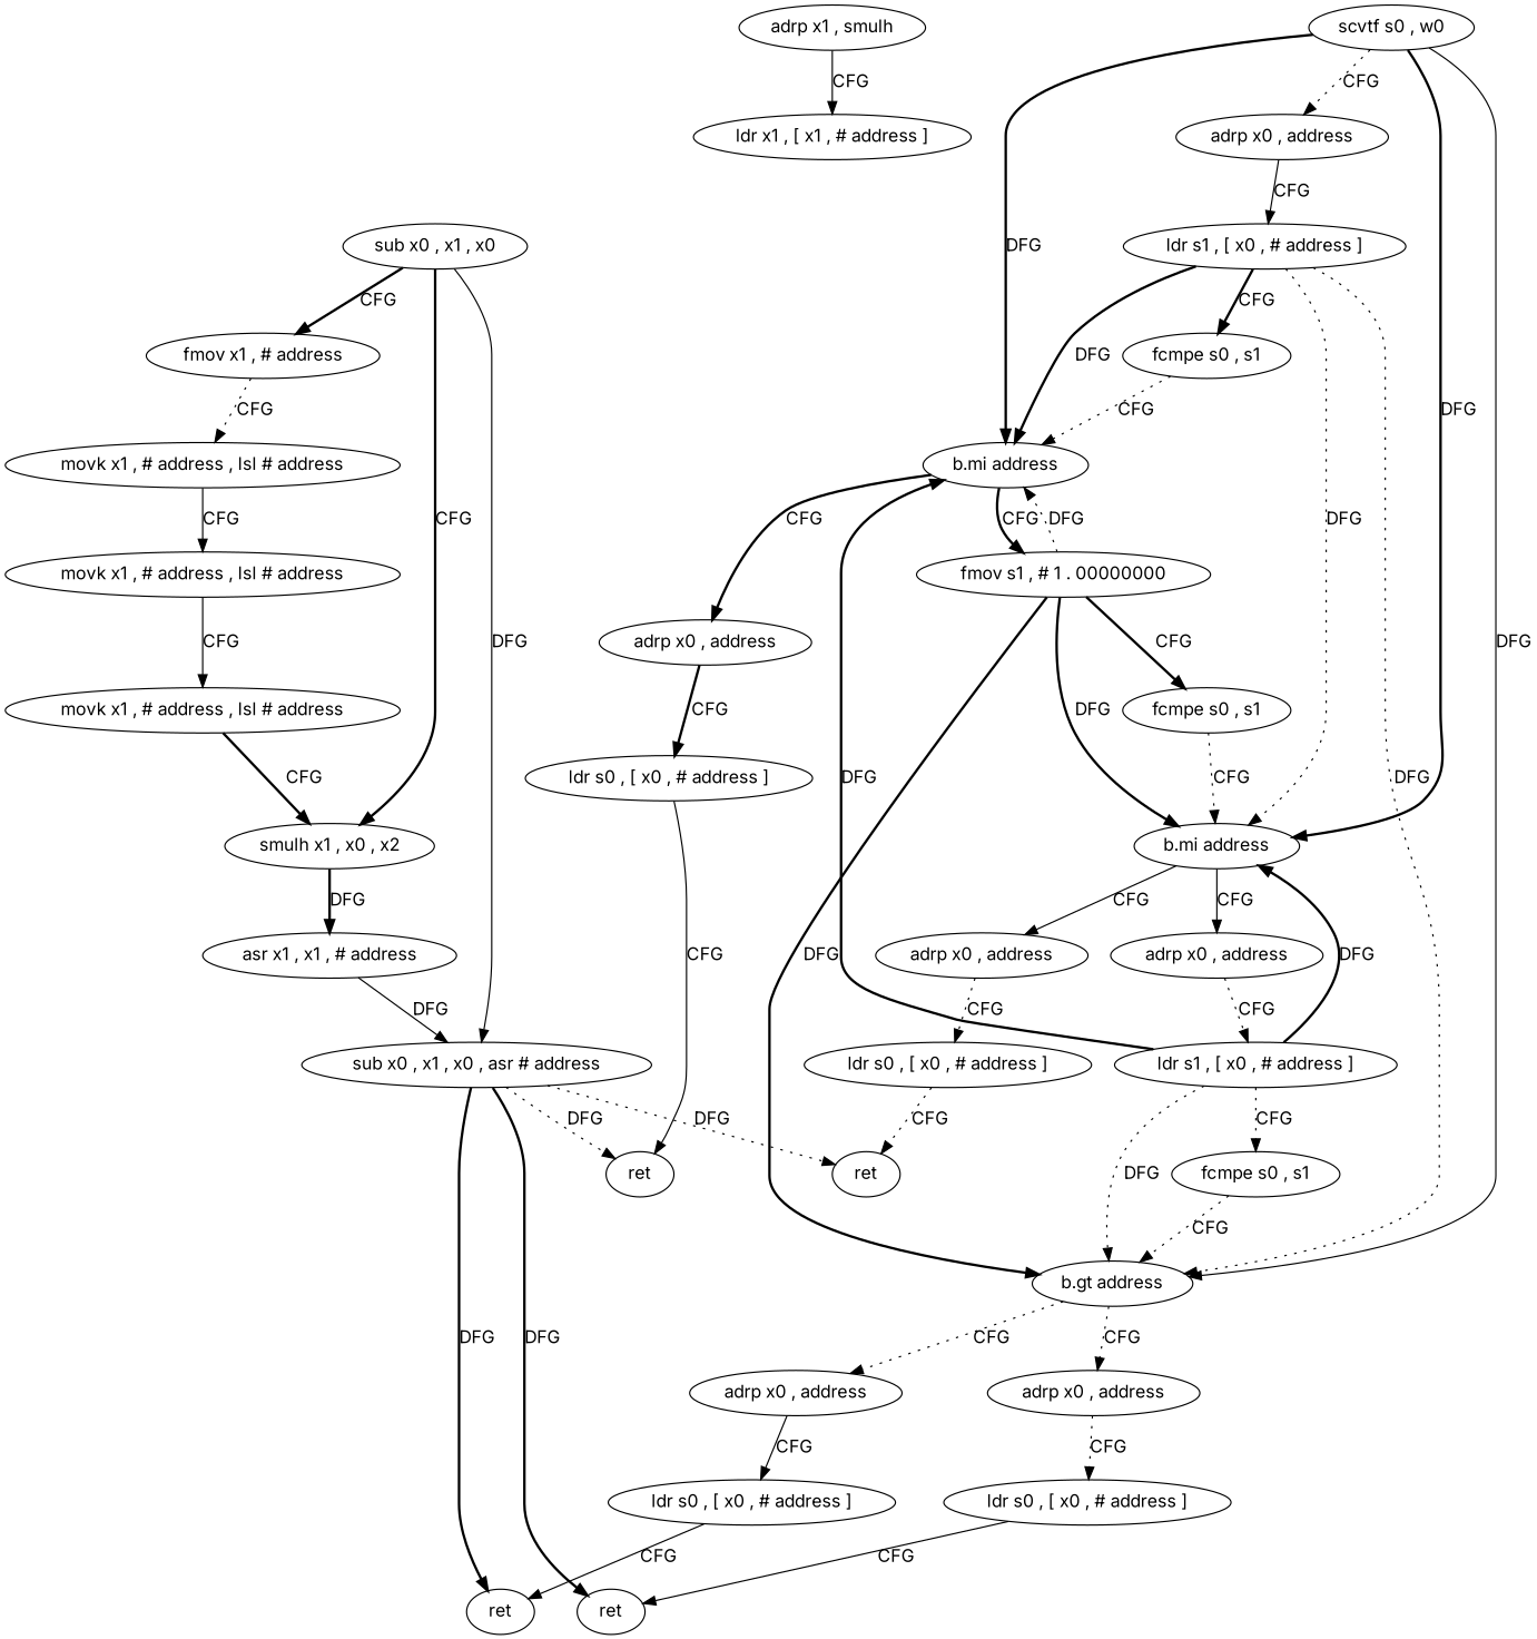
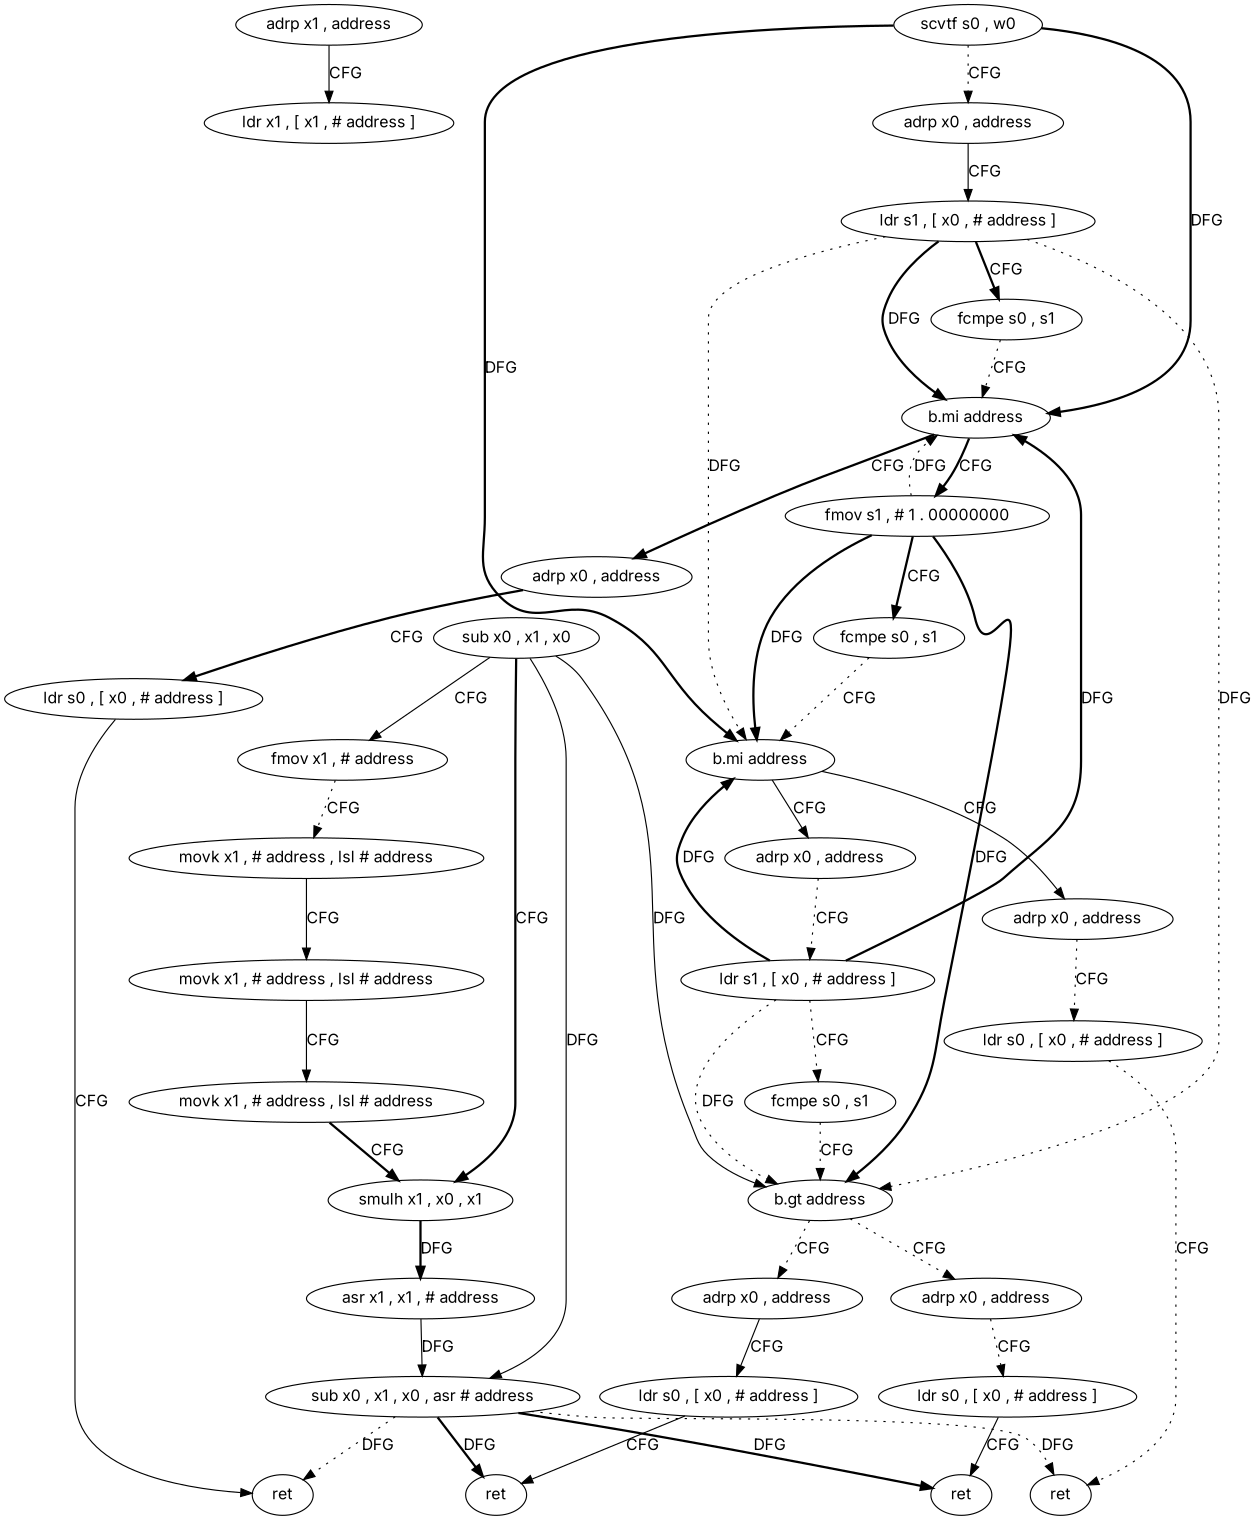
  digraph {
    fontname=Inter
    node [fontname=Inter]
    edge [fontname=Inter style=bold]
-   n1 [label="adrp x1 , smulh"]
+   n1 [label="adrp x1 , address"]
    n2 [label="ldr x1 , [ x1 , # address ]"]
    n3 [label="sub x0 , x1 , x0"]
    n4 [label="fmov x1 , # address"]
-   n5 [label="smulh x1 , x0 , x2"]
+   n5 [label="smulh x1 , x0 , x1"]
    n6 [label="sub x0 , x1 , x0 , asr # address"]
    n7 [label="movk x1 , # address , lsl # address"]
    n8 [label="asr x1 , x1 , # address"]
    n9 [label=ret]
    n10 [label=ret]
    n11 [label=ret]
    n12 [label=ret]
    n13 [label="movk x1 , # address , lsl # address"]
    n14 [label="movk x1 , # address , lsl # address"]
    n15 [label="scvtf s0 , w0"]
    n16 [label="adrp x0 , address"]
    n17 [label="b.mi address"]
    n18 [label="b.mi address"]
    n19 [label="b.gt address"]
    n20 [label="ldr s1 , [ x0 , # address ]"]
    n21 [label="adrp x0 , address"]
    n22 [label="fmov s1 , # 1 . 00000000"]
    n23 [label="adrp x0 , address"]
    n24 [label="adrp x0 , address"]
    n25 [label="adrp x0 , address"]
    n26 [label="adrp x0 , address"]
    n27 [label="fcmpe s0 , s1"]
    n28 [label="ldr s0 , [ x0 , # address ]"]
    n29 [label="fcmpe s0 , s1"]
    n30 [label="ldr s0 , [ x0 , # address ]"]
    n31 [label="ldr s1 , [ x0 , # address ]"]
    n32 [label="fcmpe s0 , s1"]
    n33 [label="ldr s0 , [ x0 , # address ]"]
    n34 [label="ldr s0 , [ x0 , # address ]"]
    n1 -> n2 [label=CFG style=solid]
-   n3 -> n4 [label=CFG]
+   n3 -> n4 [label=CFG style=solid]
    n3 -> n5 [label=CFG]
    n3 -> n6 [label=DFG style=solid]
    n4 -> n7 [label=CFG style=dotted]
    n5 -> n8 [label=DFG]
    n6 -> n9 [label=DFG style=dotted]
    n6 -> n10 [label=DFG style=dotted]
    n6 -> n11 [label=DFG]
    n6 -> n12 [label=DFG]
    n7 -> n13 [label=CFG style=solid]
    n8 -> n6 [label=DFG style=solid]
    n13 -> n14 [label=CFG style=solid]
    n14 -> n5 [label=CFG]
    n15 -> n16 [label=CFG style=dotted]
    n15 -> n17 [label=DFG]
    n15 -> n18 [label=DFG]
-   n15 -> n19 [label=DFG style=solid]
+   n3 -> n19 [label=DFG style=solid]
    n16 -> n20 [label=CFG style=solid]
    n17 -> n21 [label=CFG]
    n17 -> n22 [label=CFG]
    n18 -> n23 [label=CFG style=solid]
    n18 -> n24 [label=CFG style=solid]
    n19 -> n25 [label=CFG style=dotted]
    n19 -> n26 [label=CFG style=dotted]
    n20 -> n17 [label=DFG]
    n20 -> n18 [label=DFG style=dotted]
    n20 -> n19 [label=DFG style=dotted]
    n20 -> n27 [label=CFG]
    n21 -> n28 [label=CFG]
    n22 -> n17 [label=DFG style=dotted]
    n22 -> n18 [label=DFG]
    n22 -> n19 [label=DFG]
    n22 -> n29 [label=CFG]
    n23 -> n30 [label=CFG style=dotted]
    n24 -> n31 [label=CFG style=dotted]
    n25 -> n33 [label=CFG style=solid]
    n26 -> n34 [label=CFG style=dotted]
    n27 -> n17 [label=CFG style=dotted]
    n28 -> n9 [label=CFG style=solid]
    n29 -> n18 [label=CFG style=dotted]
    n30 -> n10 [label=CFG style=dotted]
    n31 -> n17 [label=DFG]
    n31 -> n18 [label=DFG]
    n31 -> n19 [label=DFG style=dotted]
    n31 -> n32 [label=CFG style=dotted]
    n32 -> n19 [label=CFG style=dotted]
    n33 -> n11 [label=CFG style=solid]
    n34 -> n12 [label=CFG style=solid]
  }
